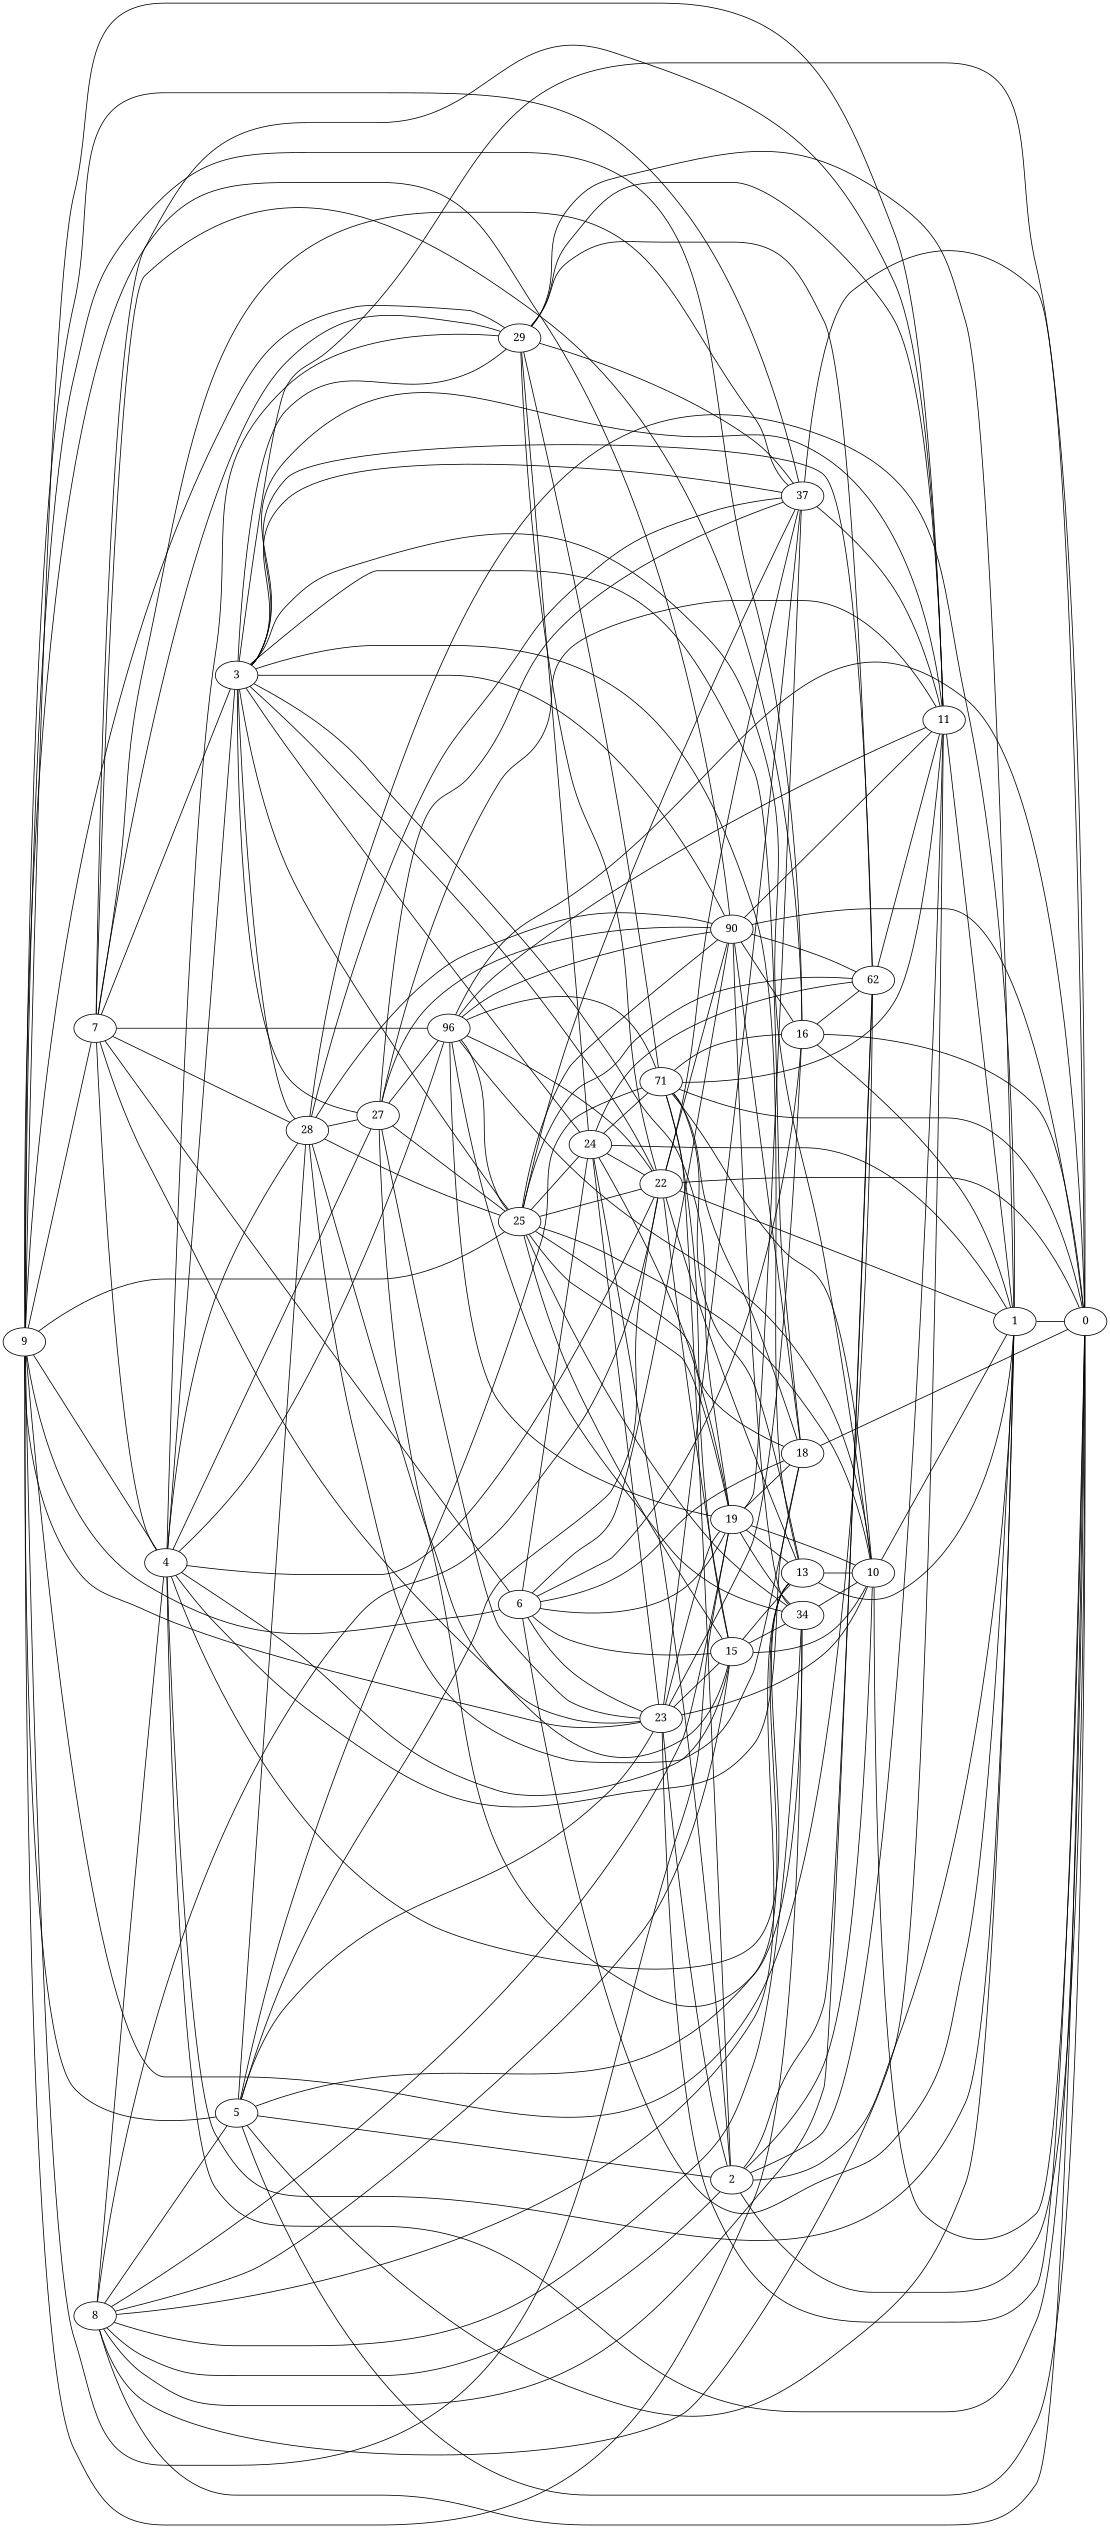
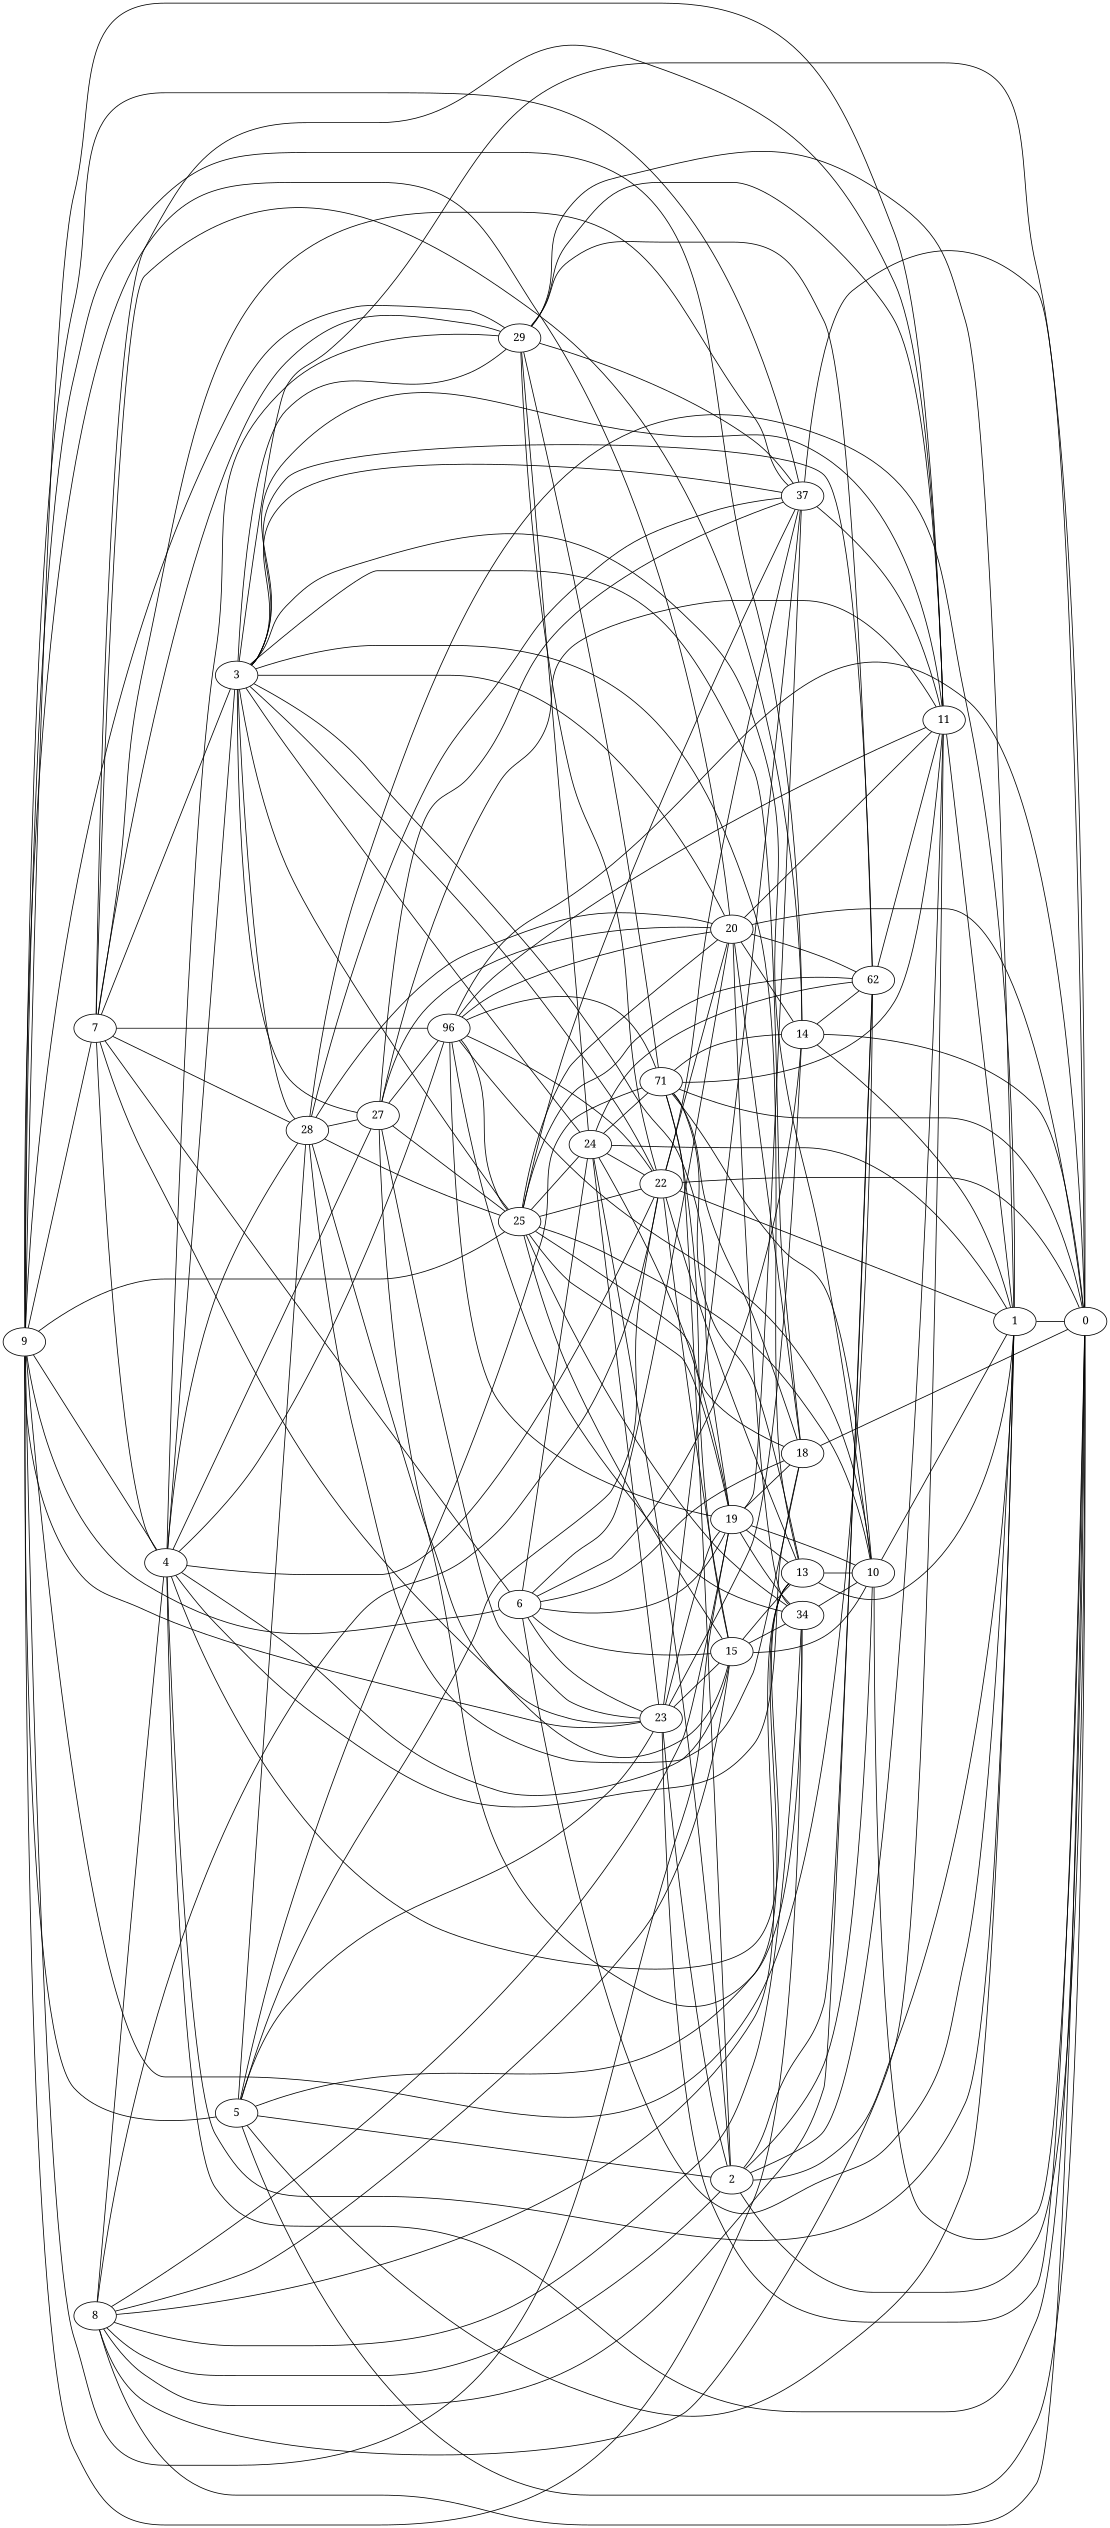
  digraph {
    fontname="Noto Serif"
    rankdir=LR
    node [fontname="Noto Serif"]
    edge [color=black dir=none fontname="Noto Serif"]
    18
    0
-   16
+   16 [label=14]
    1
    n5 [label=62]
    11
    9
    n8 [label=37]
    7
    n10 [label=34]
    19
    4
    25
    29
    6
-   20 [label=90]
+   20
    23
    5
    3
    28
    n21 [label=96]
    10
    13
    22
    15
    27
    24
    2
    n29 [label=71]
    8
    subgraph sub_1 {
      18
      0
      16
      1
      n5
      11
      9
      n8
      7
      n10
      19
      4
      25
      29
      6
      20
      23
      5
      3
      28
      n21
      10
      13
      22
      15
      27
      24
      2
      n29
      8
    }
    18 -> 0
    16 -> 0
    16 -> 1
    16 -> n5
    1 -> 0
    n5 -> 11
    11 -> 1
    9 -> 16
    9 -> n5
    9 -> 11
    9 -> n8
    9 -> 7
    9 -> n10
    9 -> 19
    9 -> 4
    9 -> 25
    9 -> 29
    9 -> 6
    9 -> 20
    9 -> 23
    9 -> 5
    n8 -> 0
    n8 -> 11
    7 -> 16
    7 -> 11
    7 -> n8
    7 -> 4
    7 -> 29
    7 -> 6
    7 -> 23
    7 -> 3
    7 -> 28
    7 -> n21
    n10 -> 10
    19 -> 18
    19 -> n8
    19 -> n10
    19 -> 10
    19 -> 13
    4 -> 18
    4 -> 0
    4 -> 1
    4 -> 29
    4 -> 3
    4 -> 28
    4 -> n21
    4 -> 13
    4 -> 22
    4 -> 15
    4 -> 27
    25 -> 18
    25 -> n5
    25 -> n8
    25 -> n10
    25 -> 19
    25 -> 20
    25 -> 10
    25 -> 22
    25 -> 15
    25 -> 24
    29 -> 1
    29 -> n5
    29 -> 11
    29 -> n8
    29 -> 22
    29 -> 24
    29 -> n29
    6 -> 18
    6 -> 16
    6 -> 1
    6 -> 19
    6 -> 20
    6 -> 23
    6 -> 15
    6 -> 24
    20 -> 18
    20 -> 0
    20 -> 16
    20 -> n5
    20 -> 11
    20 -> n10
    23 -> 0
    23 -> 16
    23 -> n8
    23 -> 19
-   23 -> 10
    23 -> 15
    23 -> 2
    5 -> 0
    5 -> 1
    5 -> 23
    5 -> 28
    5 -> 13
    5 -> 22
    5 -> 2
    5 -> n29
    3 -> 18
    3 -> 0
    3 -> n5
    3 -> 11
    3 -> n8
    3 -> 19
    3 -> 25
    3 -> 29
    3 -> 20
    3 -> 28
    3 -> 10
    3 -> 13
    3 -> 22
    3 -> 27
    3 -> 24
    28 -> 18
    28 -> 1
    28 -> n8
    28 -> 25
    28 -> 20
    28 -> 15
    28 -> 27
    n21 -> 0
    n21 -> 11
    n21 -> n10
    n21 -> 19
    n21 -> 25
    n21 -> 20
    n21 -> 10
    n21 -> 22
    n21 -> n29
    10 -> 0
    10 -> 1
    13 -> 1
    13 -> 10
    22 -> 0
    22 -> 1
    22 -> n8
    22 -> 20
    22 -> 13
    22 -> 15
    15 -> n10
    15 -> 10
    15 -> 13
    27 -> 11
    27 -> n8
    27 -> n10
    27 -> 25
    27 -> 20
    27 -> 23
    27 -> n21
    24 -> 1
    24 -> n5
    24 -> 19
    24 -> 23
    24 -> 22
    24 -> 2
    24 -> n29
    2 -> 0
    2 -> 1
    2 -> n5
    2 -> 11
    2 -> 10
    n29 -> 18
    n29 -> 0
    n29 -> 16
    n29 -> 11
    n29 -> 10
    n29 -> 13
    n29 -> 15
    n29 -> 2
    8 -> 0
    8 -> n5
    8 -> 11
    8 -> n10
    8 -> 19
    8 -> 4
-   8 -> 5
    8 -> 13
    8 -> 22
    8 -> 15
    8 -> 2
  }
